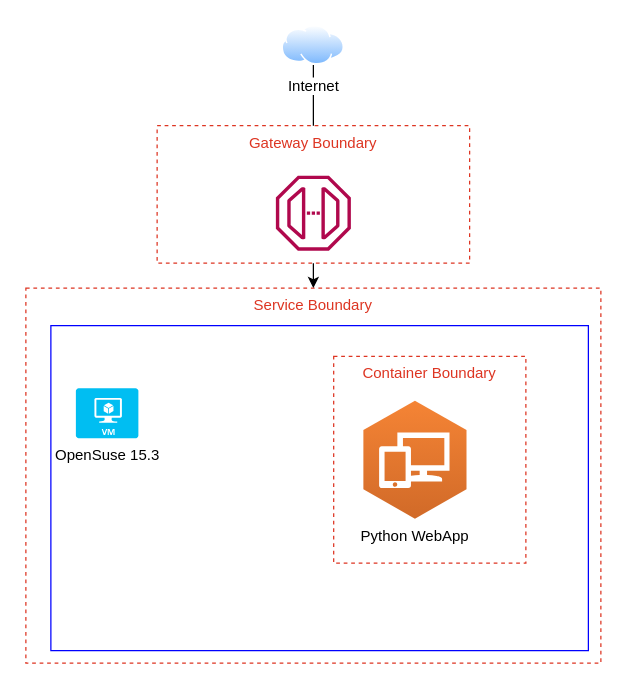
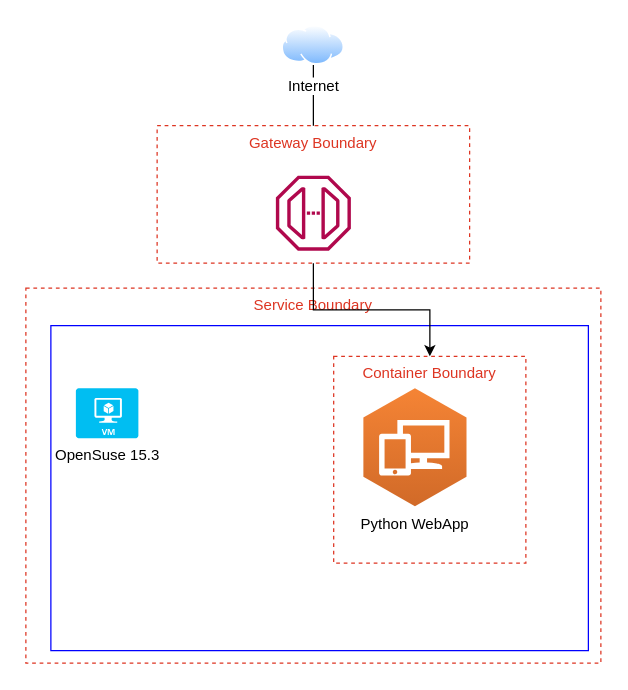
  <mxCell id="0" />
  <mxCell id="1" parent="0" />
  <mxCell id="2" value="" style="edgeStyle=orthogonalEdgeStyle;rounded=0;orthogonalLoop=1;jettySize=auto;html=1;fontColor=#DD3522;entryX=0.5;entryY=0;entryDx=0;entryDy=0;endArrow=none;" edge="1" parent="1" source="3" target="10"><mxGeometry relative="1" as="geometry" /></mxCell>
  <mxCell id="3" value="Internet" style="aspect=fixed;perimeter=ellipsePerimeter;html=1;align=center;shadow=0;dashed=0;spacingTop=3;image;image=img/lib/active_directory/internet_cloud.svg;strokeColor=#FF8000;" vertex="1" parent="1"><mxGeometry x="225" y="20" width="50" height="31.5" as="geometry" /></mxCell>
  <mxCell id="4" value="" style="fillColor=none;strokeColor=#0000FF;verticalAlign=top;fontStyle=0;fontColor=#DD3522;" vertex="1" parent="1"><mxGeometry x="40" y="260" width="430" height="260" as="geometry" /></mxCell>
  <mxCell id="5" value="OpenSuse 15.3" style="verticalLabelPosition=bottom;html=1;verticalAlign=top;align=center;strokeColor=none;fillColor=#00BEF2;shape=mxgraph.azure.virtual_machine;" vertex="1" parent="1"><mxGeometry x="60" y="310" width="50" height="40" as="geometry" /></mxCell>
- <mxCell id="6" value="Python WebApp" style="outlineConnect=0;dashed=0;verticalLabelPosition=bottom;verticalAlign=top;align=center;html=1;shape=mxgraph.aws3.workspaces;fillColor=#D16A28;gradientColor=#F58435;gradientDirection=north;strokeColor=#0000FF;" vertex="1" parent="1"><mxGeometry x="290" y="320" width="82.5" height="94.5" as="geometry" /></mxCell>
+ <mxCell id="6" value="Python WebApp" style="outlineConnect=0;dashed=0;verticalLabelPosition=bottom;verticalAlign=top;align=center;html=1;shape=mxgraph.aws3.workspaces;fillColor=#D16A28;gradientColor=#F58435;gradientDirection=north;strokeColor=#0000FF;" vertex="1" parent="1"><mxGeometry x="290" y="310" width="82.5" height="94.5" as="geometry" /></mxCell>
  <mxCell id="7" value="Service Boundary" style="fillColor=none;strokeColor=#DD3522;verticalAlign=top;fontStyle=0;fontColor=#DD3522;dashed=1;" vertex="1" parent="1"><mxGeometry x="20" y="230" width="460" height="300" as="geometry" /></mxCell>
  <mxCell id="8" value="Container Boundary" style="fillColor=none;strokeColor=#DD3522;dashed=1;verticalAlign=top;fontStyle=0;fontColor=#DD3522;" vertex="1" parent="1"><mxGeometry x="266.25" y="284.5" width="153.75" height="165.5" as="geometry" /></mxCell>
- <mxCell id="9" style="edgeStyle=orthogonalEdgeStyle;rounded=0;orthogonalLoop=1;jettySize=auto;html=1;exitX=0.5;exitY=1;exitDx=0;exitDy=0;entryX=0.5;entryY=0;entryDx=0;entryDy=0;fontColor=#DD3522;" edge="1" parent="1" source="10" target="7"><mxGeometry relative="1" as="geometry" /></mxCell>
+ <mxCell id="9" style="edgeStyle=orthogonalEdgeStyle;rounded=0;orthogonalLoop=1;jettySize=auto;html=1;exitX=0.5;exitY=1;exitDx=0;exitDy=0;fontColor=#DD3522;" edge="1" parent="1" source="10" target="8"><mxGeometry relative="1" as="geometry" /></mxCell>
  <mxCell id="10" value="Gateway Boundary" style="fillColor=none;strokeColor=#DD3522;verticalAlign=top;fontStyle=0;fontColor=#DD3522;dashed=1;" vertex="1" parent="1"><mxGeometry x="125" y="100" width="250" height="110" as="geometry" /></mxCell>
  <mxCell id="11" value="" style="sketch=0;outlineConnect=0;fontColor=#232F3E;gradientColor=none;fillColor=#B0084D;strokeColor=none;dashed=0;verticalLabelPosition=bottom;verticalAlign=top;align=center;html=1;fontSize=12;fontStyle=0;aspect=fixed;pointerEvents=1;shape=mxgraph.aws4.endpoint;" vertex="1" parent="1"><mxGeometry x="220" y="140" width="60" height="60" as="geometry" /></mxCell>
